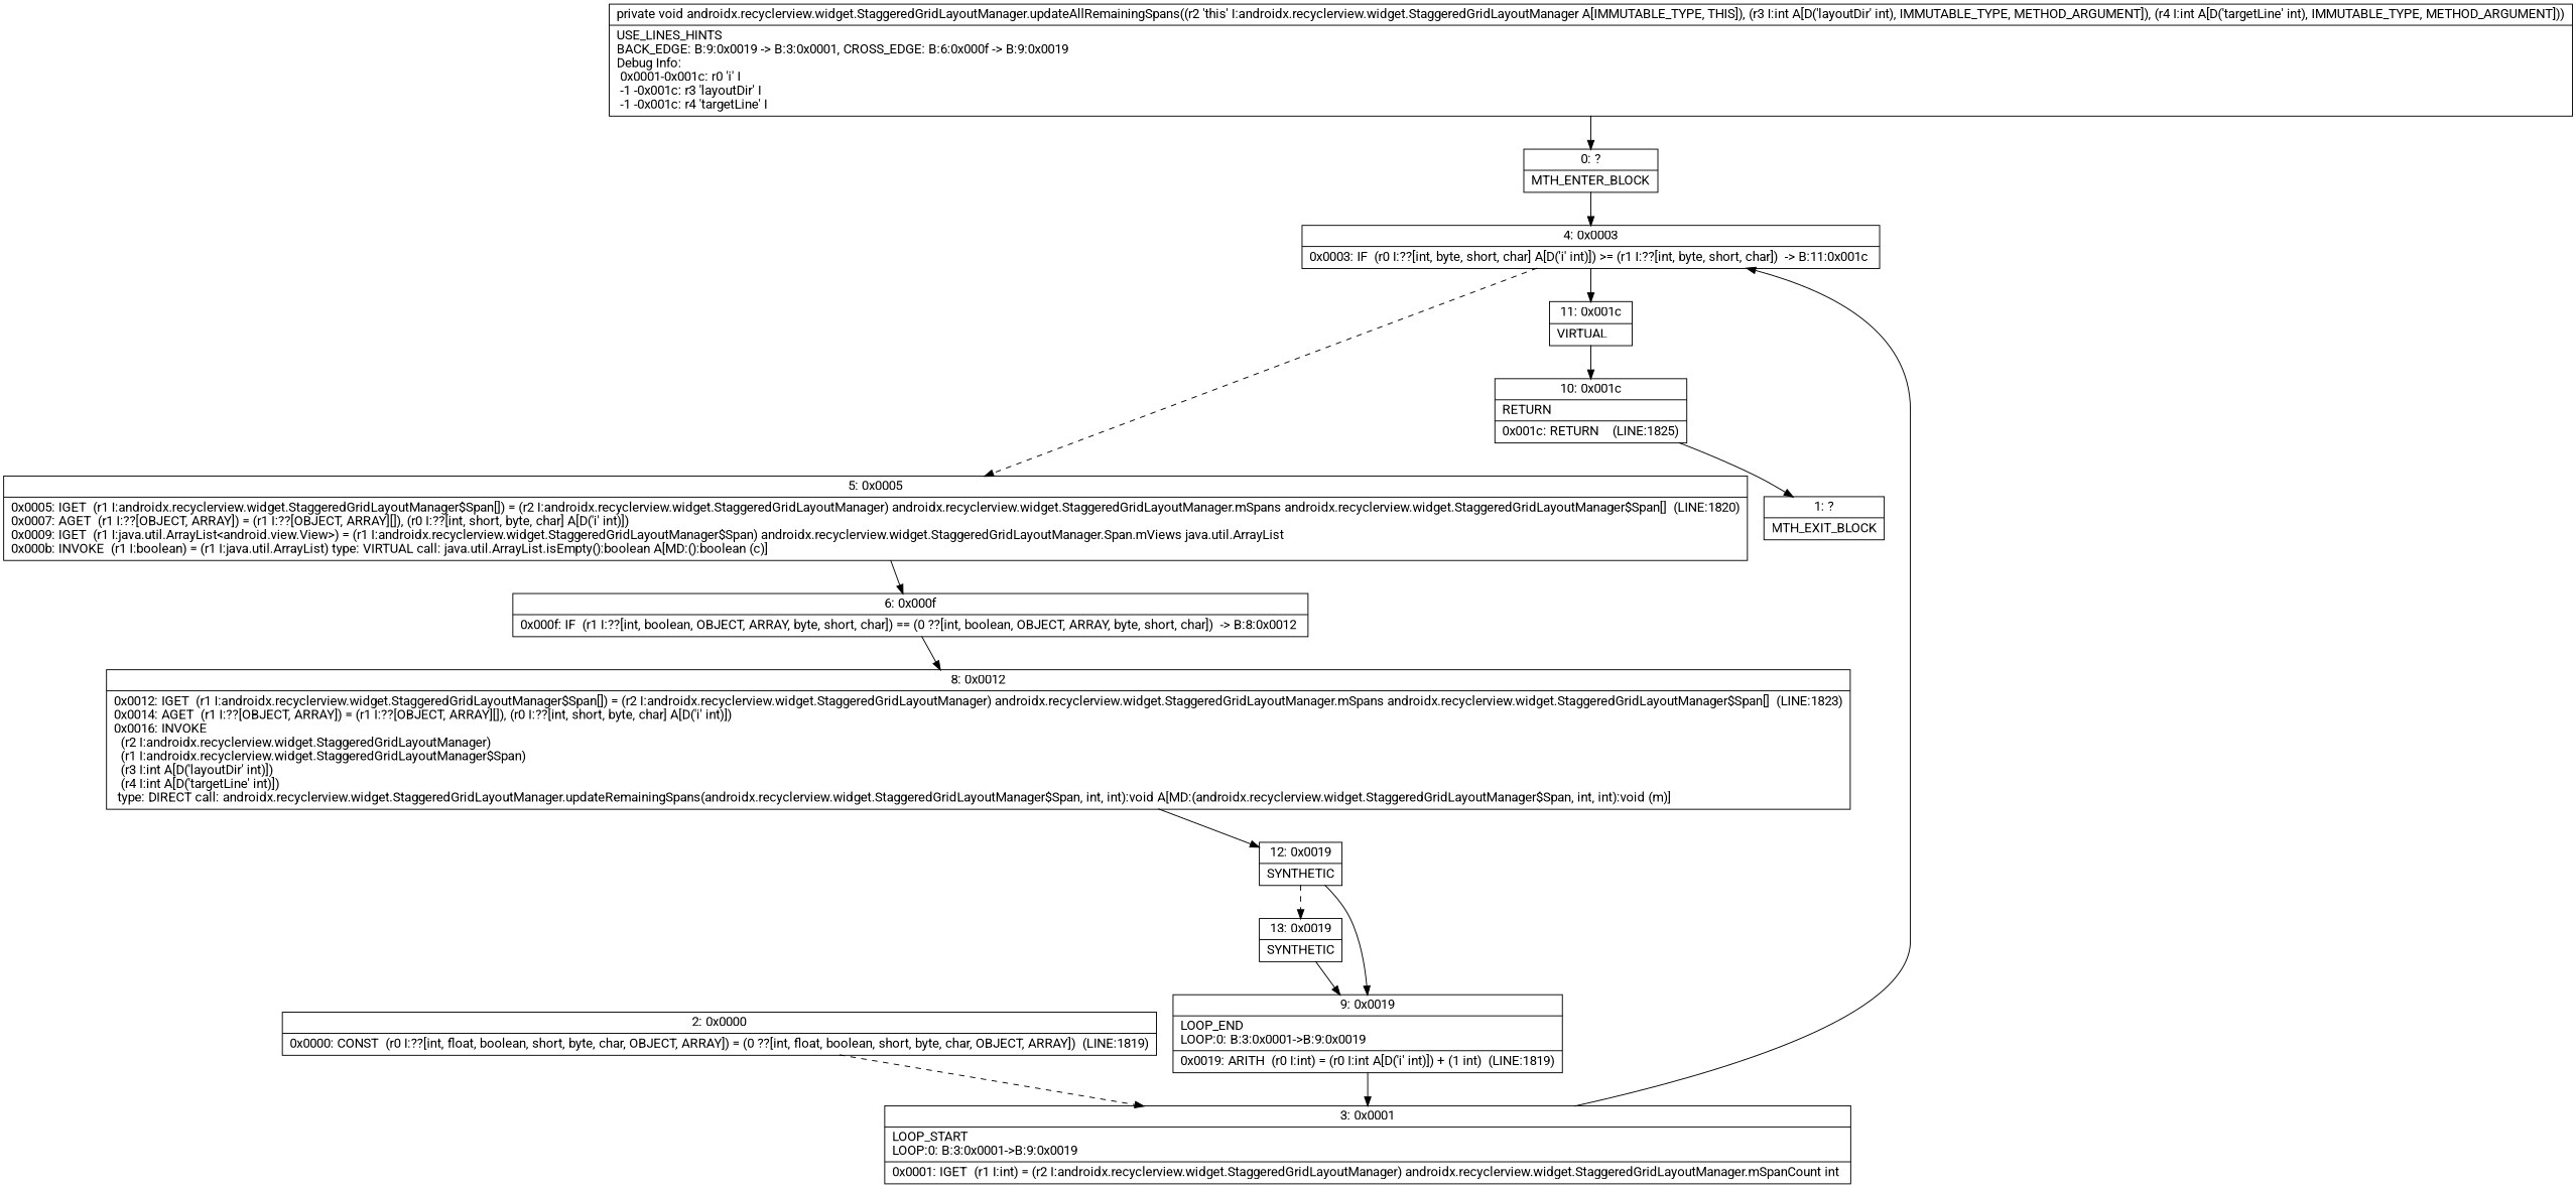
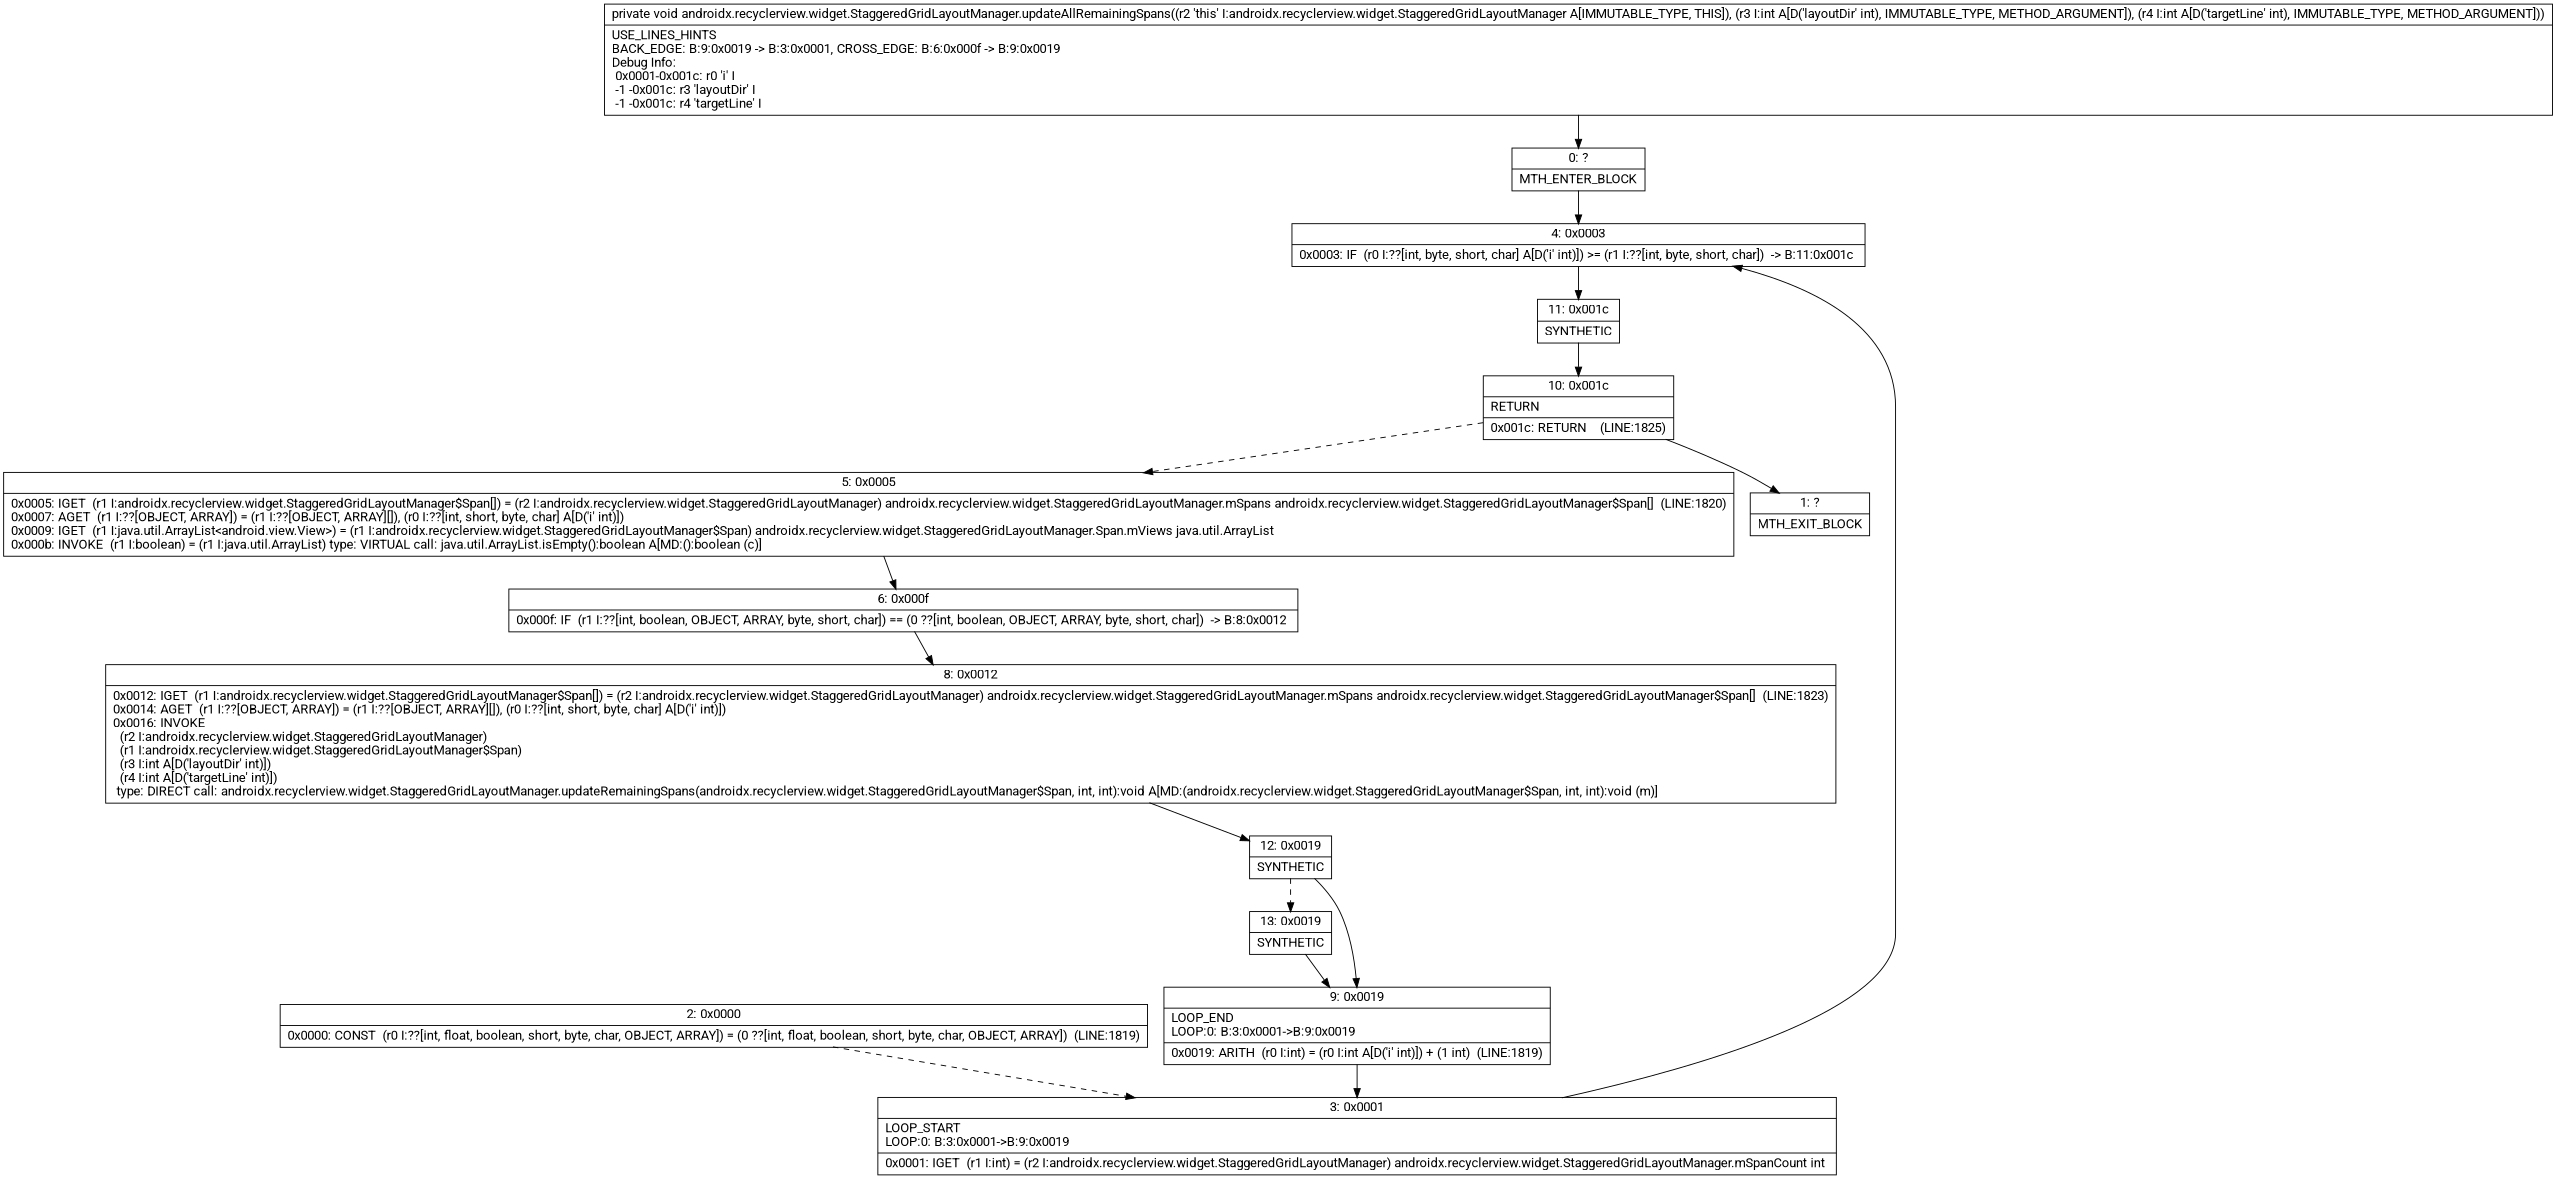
  digraph {
    fontname=Roboto
    node [fontname=Roboto shape=record]
    edge [fontname=Roboto]
    n1 [label="{0\:\ ?|MTH_ENTER_BLOCK\l}"]
    n2 [label="{4\:\ 0x0003|0x0003: IF  (r0 I:??[int, byte, short, char] A[D('i' int)]) \>= (r1 I:??[int, byte, short, char])  \-\> B:11:0x001c \l}"]
    n3 [label="{2\:\ 0x0000|0x0000: CONST  (r0 I:??[int, float, boolean, short, byte, char, OBJECT, ARRAY]) = (0 ??[int, float, boolean, short, byte, char, OBJECT, ARRAY])  (LINE:1819)\l}"]
    n4 [label="{3\:\ 0x0001|LOOP_START\lLOOP:0: B:3:0x0001\-\>B:9:0x0019\l|0x0001: IGET  (r1 I:int) = (r2 I:androidx.recyclerview.widget.StaggeredGridLayoutManager) androidx.recyclerview.widget.StaggeredGridLayoutManager.mSpanCount int \l}"]
    n5 [label="{5\:\ 0x0005|0x0005: IGET  (r1 I:androidx.recyclerview.widget.StaggeredGridLayoutManager$Span[]) = (r2 I:androidx.recyclerview.widget.StaggeredGridLayoutManager) androidx.recyclerview.widget.StaggeredGridLayoutManager.mSpans androidx.recyclerview.widget.StaggeredGridLayoutManager$Span[]  (LINE:1820)\l0x0007: AGET  (r1 I:??[OBJECT, ARRAY]) = (r1 I:??[OBJECT, ARRAY][]), (r0 I:??[int, short, byte, char] A[D('i' int)]) \l0x0009: IGET  (r1 I:java.util.ArrayList\<android.view.View\>) = (r1 I:androidx.recyclerview.widget.StaggeredGridLayoutManager$Span) androidx.recyclerview.widget.StaggeredGridLayoutManager.Span.mViews java.util.ArrayList \l0x000b: INVOKE  (r1 I:boolean) = (r1 I:java.util.ArrayList) type: VIRTUAL call: java.util.ArrayList.isEmpty():boolean A[MD:():boolean (c)]\l}"]
-   n6 [label="{11\:\ 0x001c|VIRTUAL\l}"]
+   n6 [label="{11\:\ 0x001c|SYNTHETIC\l}"]
    n7 [label="{6\:\ 0x000f|0x000f: IF  (r1 I:??[int, boolean, OBJECT, ARRAY, byte, short, char]) == (0 ??[int, boolean, OBJECT, ARRAY, byte, short, char])  \-\> B:8:0x0012 \l}"]
    n8 [label="{10\:\ 0x001c|RETURN\l|0x001c: RETURN    (LINE:1825)\l}"]
    n9 [label="{8\:\ 0x0012|0x0012: IGET  (r1 I:androidx.recyclerview.widget.StaggeredGridLayoutManager$Span[]) = (r2 I:androidx.recyclerview.widget.StaggeredGridLayoutManager) androidx.recyclerview.widget.StaggeredGridLayoutManager.mSpans androidx.recyclerview.widget.StaggeredGridLayoutManager$Span[]  (LINE:1823)\l0x0014: AGET  (r1 I:??[OBJECT, ARRAY]) = (r1 I:??[OBJECT, ARRAY][]), (r0 I:??[int, short, byte, char] A[D('i' int)]) \l0x0016: INVOKE  \l  (r2 I:androidx.recyclerview.widget.StaggeredGridLayoutManager)\l  (r1 I:androidx.recyclerview.widget.StaggeredGridLayoutManager$Span)\l  (r3 I:int A[D('layoutDir' int)])\l  (r4 I:int A[D('targetLine' int)])\l type: DIRECT call: androidx.recyclerview.widget.StaggeredGridLayoutManager.updateRemainingSpans(androidx.recyclerview.widget.StaggeredGridLayoutManager$Span, int, int):void A[MD:(androidx.recyclerview.widget.StaggeredGridLayoutManager$Span, int, int):void (m)]\l}"]
    n10 [label="{12\:\ 0x0019|SYNTHETIC\l}"]
    n11 [label="{13\:\ 0x0019|SYNTHETIC\l}"]
    n12 [label="{9\:\ 0x0019|LOOP_END\lLOOP:0: B:3:0x0001\-\>B:9:0x0019\l|0x0019: ARITH  (r0 I:int) = (r0 I:int A[D('i' int)]) + (1 int)  (LINE:1819)\l}"]
    n13 [label="{1\:\ ?|MTH_EXIT_BLOCK\l}"]
    n14 [label="{private void androidx.recyclerview.widget.StaggeredGridLayoutManager.updateAllRemainingSpans((r2 'this' I:androidx.recyclerview.widget.StaggeredGridLayoutManager A[IMMUTABLE_TYPE, THIS]), (r3 I:int A[D('layoutDir' int), IMMUTABLE_TYPE, METHOD_ARGUMENT]), (r4 I:int A[D('targetLine' int), IMMUTABLE_TYPE, METHOD_ARGUMENT]))  | USE_LINES_HINTS\lBACK_EDGE: B:9:0x0019 \-\> B:3:0x0001, CROSS_EDGE: B:6:0x000f \-\> B:9:0x0019\lDebug Info:\l  0x0001\-0x001c: r0 'i' I\l  \-1 \-0x001c: r3 'layoutDir' I\l  \-1 \-0x001c: r4 'targetLine' I\l}"]
    n1 -> n2
-   n2 -> n5 [style=dashed]
+   n8 -> n5 [style=dashed]
    n2 -> n6
    n3 -> n4 [style=dashed]
    n4 -> n2
    n5 -> n7
    n6 -> n8
    n7 -> n9
    n8 -> n13
    n9 -> n10
    n10 -> n11 [style=dashed]
    n10 -> n12
    n11 -> n12
    n12 -> n4
    n14 -> n1
  }
